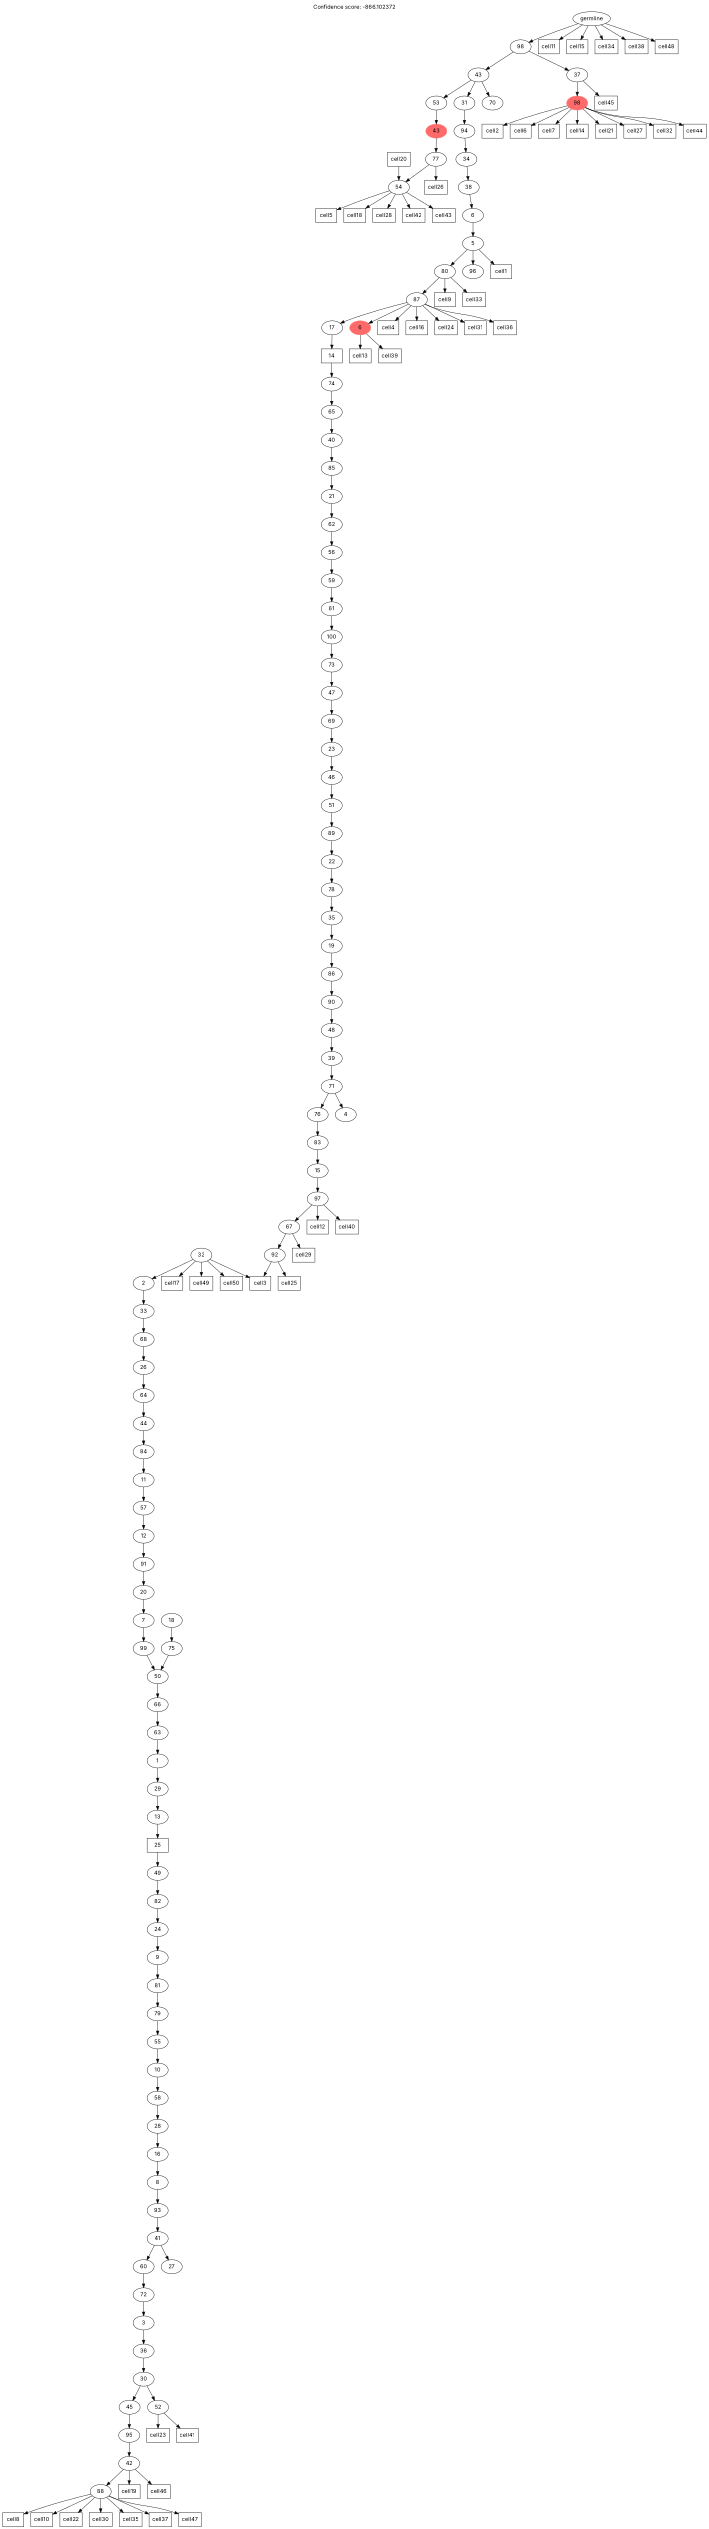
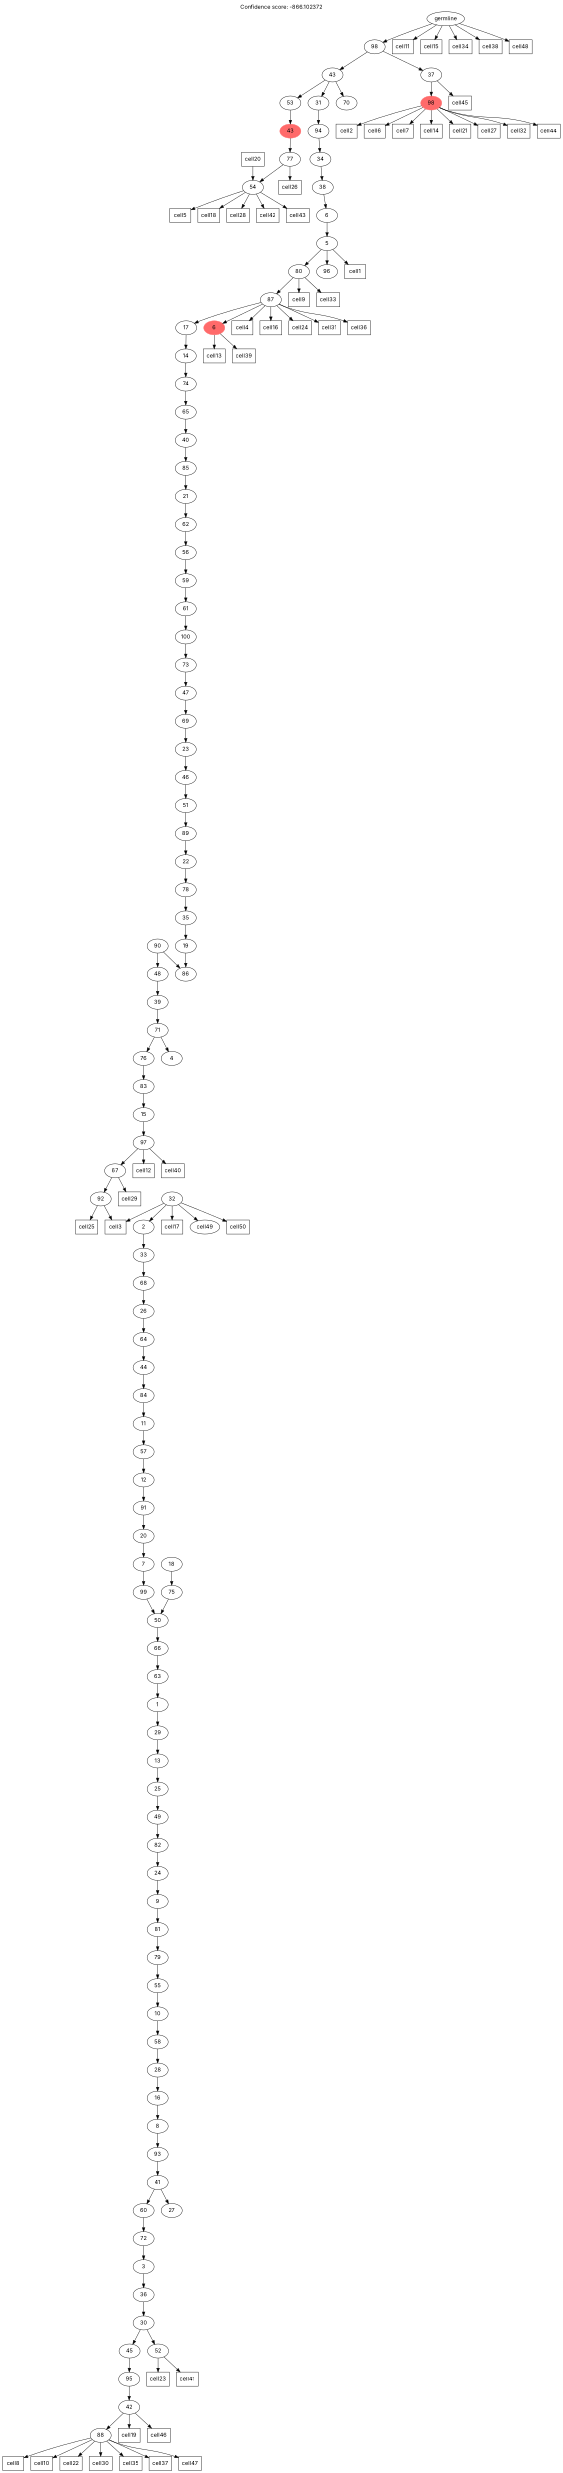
  digraph {
    fontname=Inter
    label="Confidence score: -866.102372"
    labelloc=t
    node [fontname=Inter]
    edge [fontname=Inter]
    n1 [label=77]
    n2 [label=54]
    cell26 [shape=box]
    cell5 [shape=box]
    cell18 [shape=box]
    cell28 [shape=box]
    cell42 [shape=box]
    cell43 [shape=box]
    cell20 [shape=box]
    n10 [color=indianred1 label=43 style=filled]
    n11 [label=53]
    n12 [label=42]
    n13 [label=88]
    cell19 [shape=box]
    cell46 [shape=box]
    cell8 [shape=box]
    cell10 [shape=box]
    cell22 [shape=box]
    cell30 [shape=box]
    cell35 [shape=box]
    cell37 [shape=box]
    cell47 [shape=box]
    n23 [label=95]
    n24 [label=45]
    n25 [label=30]
    n26 [label=52]
    cell23 [shape=box]
    cell41 [shape=box]
    n29 [label=36]
    n30 [label=3]
    n31 [label=72]
    n32 [label=60]
    n33 [label=41]
    n34 [label=27]
    n35 [label=93]
    n36 [label=8]
    n37 [label=16]
    n38 [label=28]
    n39 [label=58]
    n40 [label=10]
    n41 [label=55]
    n42 [label=79]
    n43 [label=81]
    n44 [label=9]
    n45 [label=24]
    n46 [label=82]
    n47 [label=49]
-   n48 [label=25 shape=box]
+   n48 [label=25]
    n49 [label=13]
    n50 [label=29]
    n51 [label=1]
    n52 [label=63]
    n53 [label=66]
    n54 [label=50]
    n55 [label=75]
    n56 [label=18]
    n57 [label=99]
    n58 [label=7]
    n59 [label=20]
    n60 [label=91]
    n61 [label=12]
    n62 [label=57]
    n63 [label=11]
    n64 [label=84]
    n65 [label=44]
    n66 [label=64]
    n67 [label=26]
    n68 [label=68]
    n69 [label=33]
    n70 [label=2]
    n71 [label=32]
    cell3 [shape=box]
    cell17 [shape=box]
-   cell49 [shape=box]
+   cell49 [shape=ellipse]
    cell50 [shape=box]
    n76 [label=92]
    cell25 [shape=box]
    n78 [label=67]
    cell29 [shape=box]
    n80 [label=97]
    cell12 [shape=box]
    cell40 [shape=box]
    n83 [label=15]
    n84 [label=83]
    n85 [label=76]
    n86 [label=71]
    n87 [label=4]
    n88 [label=39]
    n89 [label=48]
    n90 [label=90]
    n91 [label=86]
    n92 [label=19]
    n93 [label=35]
    n94 [label=78]
    n95 [label=22]
    n96 [label=89]
    n97 [label=51]
    n98 [label=46]
    n99 [label=23]
    n100 [label=69]
    n101 [label=47]
    n102 [label=73]
    n103 [label=100]
    n104 [label=61]
    n105 [label=59]
    n106 [label=56]
    n107 [label=62]
    n108 [label=21]
    n109 [label=85]
    n110 [label=40]
    n111 [label=65]
    n112 [label=74]
-   n113 [label=14 shape=box]
+   n113 [label=14]
    n114 [label=17]
    n115 [label=87]
    n116 [color=indianred1 label=6 style=filled]
    cell4 [shape=box]
    cell16 [shape=box]
    cell24 [shape=box]
    cell31 [shape=box]
    cell36 [shape=box]
    cell13 [shape=box]
    cell39 [shape=box]
    n124 [label=80]
    cell9 [shape=box]
    cell33 [shape=box]
    n127 [label=5]
    n128 [label=96]
    cell1 [shape=box]
    n130 [label=6]
    n131 [label=38]
    n132 [label=34]
    n133 [label=94]
    n134 [label=31]
    n135 [label=43]
    n136 [label=70]
    n137 [label=37]
    n138 [color=indianred1 label=98 style=filled]
    cell45 [shape=box]
    cell2 [shape=box]
    cell6 [shape=box]
    cell7 [shape=box]
    cell14 [shape=box]
    cell21 [shape=box]
    cell27 [shape=box]
    cell32 [shape=box]
    cell44 [shape=box]
    n148 [label=98]
    n149 [label=germline]
    cell11 [shape=box]
    cell15 [shape=box]
    cell34 [shape=box]
    cell38 [shape=box]
    cell48 [shape=box]
    n1 -> n2
    n1 -> cell26
    n2 -> cell5
    n2 -> cell18
    n2 -> cell28
    n2 -> cell42
    n2 -> cell43
    cell20 -> n2
    n10 -> n1
    n11 -> n10
    n12 -> n13
    n12 -> cell19
    n12 -> cell46
    n13 -> cell8
    n13 -> cell10
    n13 -> cell22
    n13 -> cell30
    n13 -> cell35
    n13 -> cell37
    n13 -> cell47
    n23 -> n12
    n24 -> n23
    n25 -> n24
    n25 -> n26
    n26 -> cell23
    n26 -> cell41
    n29 -> n25
    n30 -> n29
    n31 -> n30
    n32 -> n31
    n33 -> n32
    n33 -> n34
    n35 -> n33
    n36 -> n35
    n37 -> n36
    n38 -> n37
    n39 -> n38
    n40 -> n39
    n41 -> n40
    n42 -> n41
    n43 -> n42
    n44 -> n43
    n45 -> n44
    n46 -> n45
    n47 -> n46
    n48 -> n47
    n49 -> n48
    n50 -> n49
    n51 -> n50
    n52 -> n51
    n53 -> n52
    n54 -> n53
    n55 -> n54
    n56 -> n55
    n57 -> n54
    n58 -> n57
    n59 -> n58
    n60 -> n59
    n61 -> n60
    n62 -> n61
    n63 -> n62
    n64 -> n63
    n65 -> n64
    n66 -> n65
    n67 -> n66
    n68 -> n67
    n69 -> n68
    n70 -> n69
    n71 -> n70
    n71 -> cell3
    n71 -> cell17
    n71 -> cell49
    n71 -> cell50
    n76 -> cell3
    n76 -> cell25
    n78 -> n76
    n78 -> cell29
    n80 -> n78
    n80 -> cell12
    n80 -> cell40
    n83 -> n80
    n84 -> n83
    n85 -> n84
    n86 -> n85
    n86 -> n87
    n88 -> n86
    n89 -> n88
    n90 -> n89
-   n91 -> n90
+   n90 -> n91
    n92 -> n91
    n93 -> n92
    n94 -> n93
    n95 -> n94
    n96 -> n95
    n97 -> n96
    n98 -> n97
    n99 -> n98
    n100 -> n99
    n101 -> n100
    n102 -> n101
    n103 -> n102
    n104 -> n103
    n105 -> n104
    n106 -> n105
    n107 -> n106
    n108 -> n107
    n109 -> n108
    n110 -> n109
    n111 -> n110
    n112 -> n111
    n113 -> n112
    n114 -> n113
    n115 -> n114
    n115 -> n116
    n115 -> cell4
    n115 -> cell16
    n115 -> cell24
    n115 -> cell31
    n115 -> cell36
    n116 -> cell13
    n116 -> cell39
    n124 -> n115
    n124 -> cell9
    n124 -> cell33
    n127 -> n124
    n127 -> n128
    n127 -> cell1
    n130 -> n127
    n131 -> n130
    n132 -> n131
    n133 -> n132
    n134 -> n133
    n135 -> n11
    n135 -> n134
    n135 -> n136
    n137 -> n138
    n137 -> cell45
    n138 -> cell2
    n138 -> cell6
    n138 -> cell7
    n138 -> cell14
    n138 -> cell21
    n138 -> cell27
    n138 -> cell32
    n138 -> cell44
    n148 -> n135
    n148 -> n137
    n149 -> n148
    n149 -> cell11
    n149 -> cell15
    n149 -> cell34
    n149 -> cell38
    n149 -> cell48
  }
